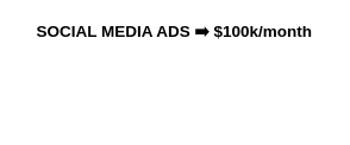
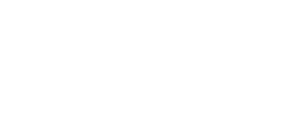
  <mxCell id="0" />
  <mxCell id="1" parent="0" />
- <mxCell id="2" value="&lt;b&gt;&lt;font style=&quot;font-size: 18px;&quot;&gt;SOCIAL MEDIA ADS ➡️ $100k/month&lt;/font&gt;&lt;/b&gt;" style="text;html=1;strokeColor=none;fillColor=none;align=center;verticalAlign=middle;whiteSpace=wrap;rounded=0;" vertex="1" parent="1"><mxGeometry x="20" y="20" width="350" height="30" as="geometry" /></mxCell>
  <mxCell id="3" value="" style="shape=image;html=1;verticalAlign=top;verticalLabelPosition=bottom;labelBackgroundColor=#ffffff;imageAspect=0;aspect=fixed;image=https://cdn2.iconfinder.com/data/icons/social-media-2285/512/1_Facebook_colored_svg_copy-128.png" vertex="1" parent="1"><mxGeometry x="30" y="90" width="50" height="50" as="geometry" /></mxCell>
